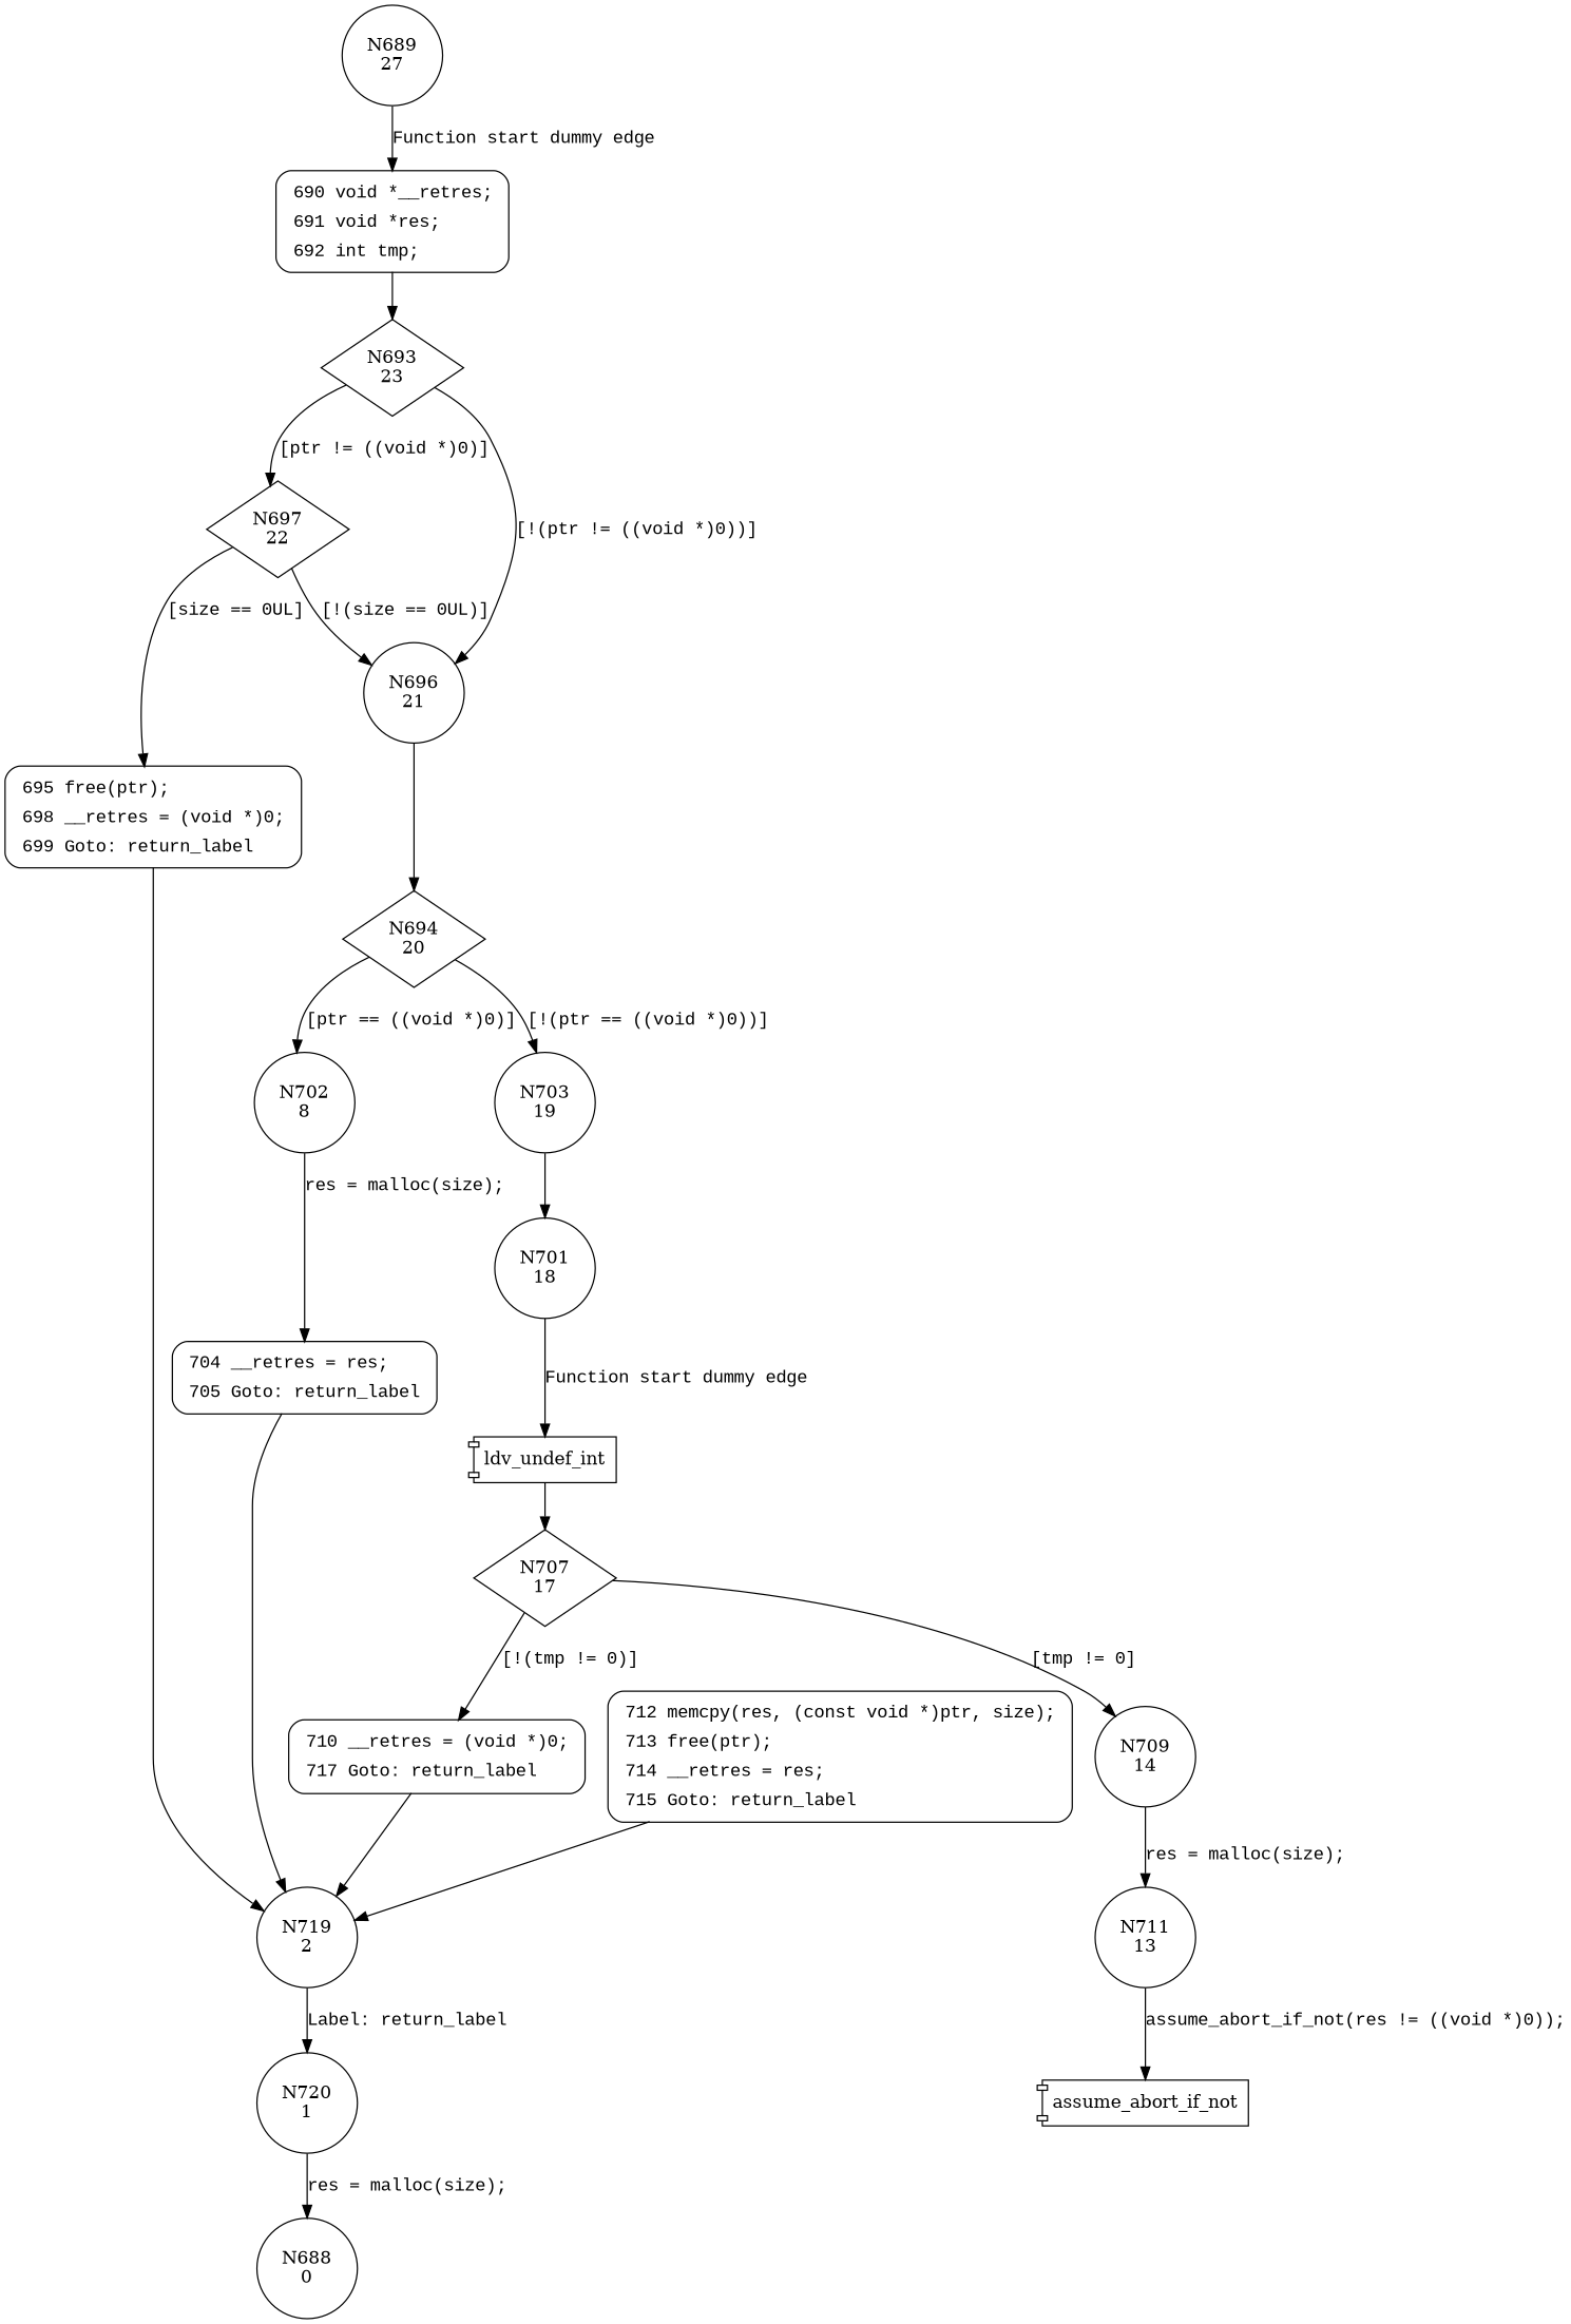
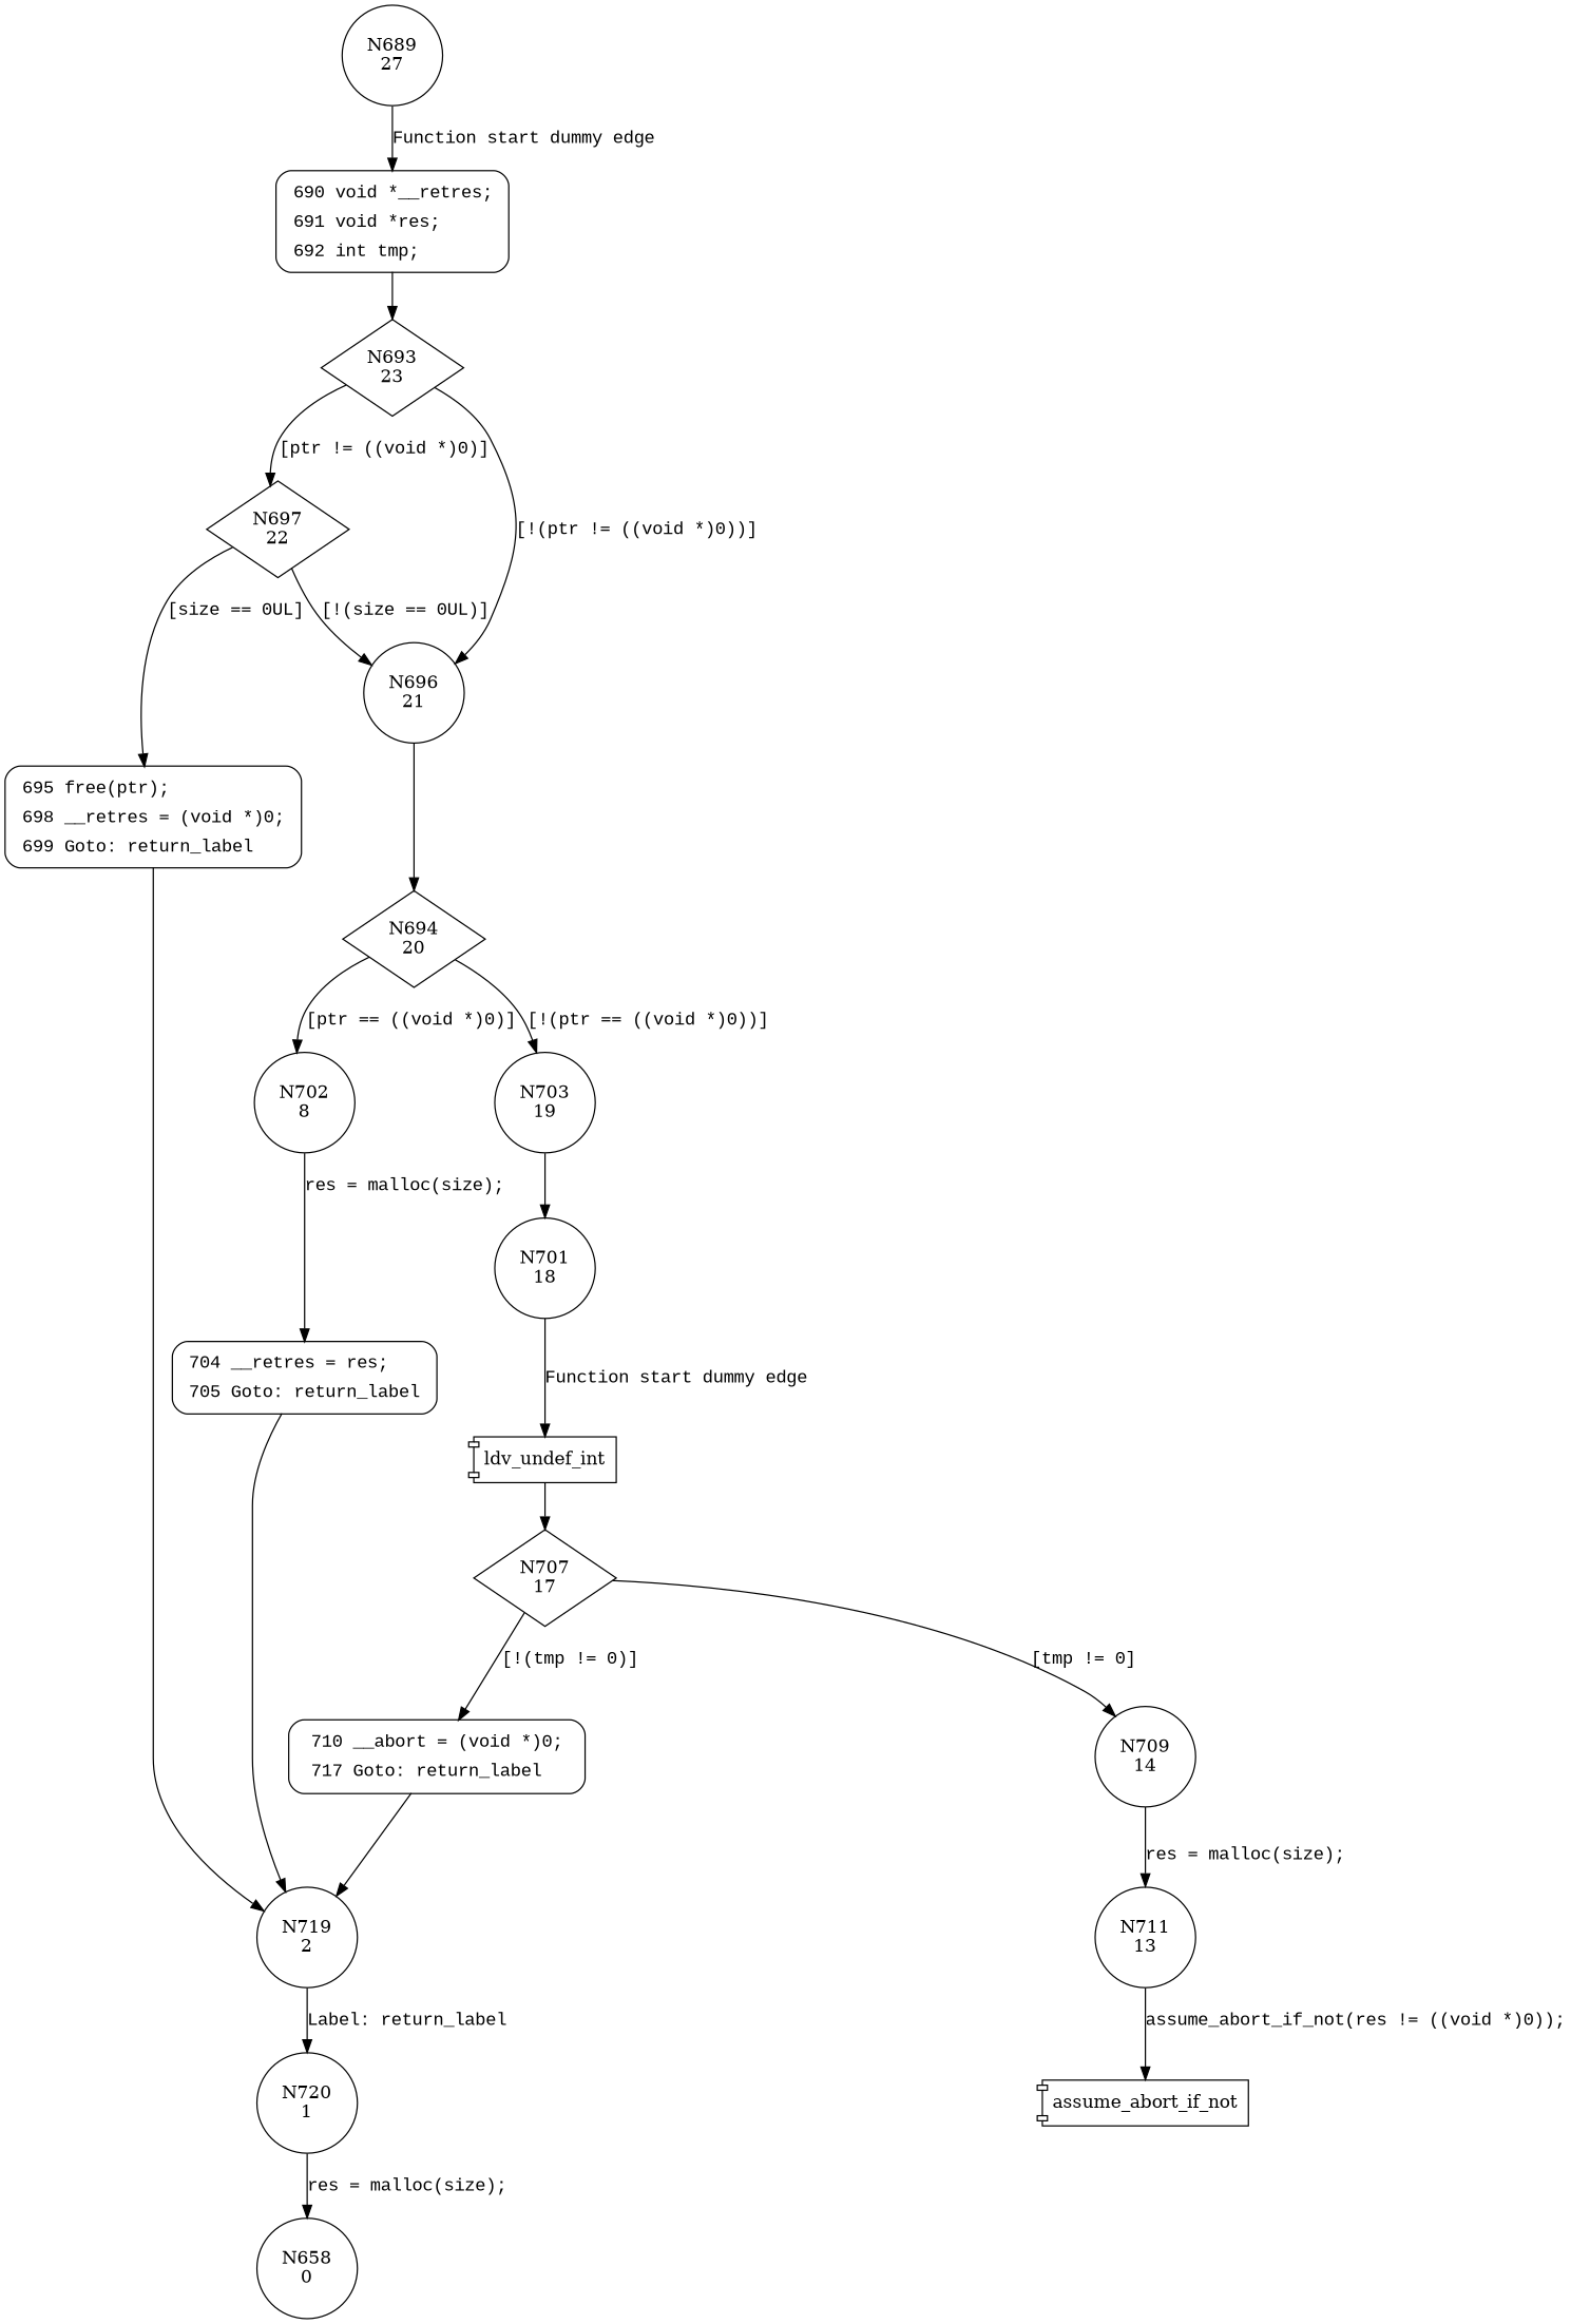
  digraph {
    node [shape=circle]
    edge [fontname="Courier New"]
    n1 [label="N689\n27"]
    n2 [fillcolor=white fontname="Courier New" label=<<table border="0" cellborder="0" cellpadding="3" bgcolor="white"><tr><td align="right">690</td><td align="left">void *__retres;</td></tr><tr><td align="right">691</td><td align="left">void *res;</td></tr><tr><td align="right">692</td><td align="left">int tmp;</td></tr></table>> penwidth=1 shape=Mrecord style="filled,bold"]
    n3 [label="N693\n23" shape=diamond]
    n4 [label="N697\n22" shape=diamond]
    n5 [label="N696\n21"]
    n6 [fillcolor=white fontname="Courier New" label=<<table border="0" cellborder="0" cellpadding="3" bgcolor="white"><tr><td align="right">695</td><td align="left">free(ptr);</td></tr><tr><td align="right">698</td><td align="left">__retres = (void *)0;</td></tr><tr><td align="right">699</td><td align="left">Goto: return_label</td></tr></table>> penwidth=1 shape=Mrecord style="filled,bold"]
    n7 [label="N694\n20" shape=diamond]
    n8 [label="N719\n2"]
    n9 [label="N702\n8"]
    n10 [label="N703\n19"]
    n11 [fillcolor=white fontname="Courier New" label=<<table border="0" cellborder="0" cellpadding="3" bgcolor="white"><tr><td align="right">704</td><td align="left">__retres = res;</td></tr><tr><td align="right">705</td><td align="left">Goto: return_label</td></tr></table>> penwidth=1 shape=Mrecord style="filled,bold"]
    n12 [label="N701\n18"]
    n13 [label=ldv_undef_int shape=component]
    n14 [label="N707\n17" shape=diamond]
    n15 [label="N709\n14"]
-   n16 [fillcolor=white fontname="Courier New" label=<<table border="0" cellborder="0" cellpadding="3" bgcolor="white"><tr><td align="right">710</td><td align="left">__retres = (void *)0;</td></tr><tr><td align="right">717</td><td align="left">Goto: return_label</td></tr></table>> penwidth=1 shape=Mrecord style="filled,bold"]
+   n16 [fillcolor=white fontname="Courier New" label=<<table border="0" cellborder="0" cellpadding="3" bgcolor="white"><tr><td align="right">710</td><td align="left">__abort = (void *)0;</td></tr><tr><td align="right">717</td><td align="left">Goto: return_label</td></tr></table>> penwidth=1 shape=Mrecord style="filled,bold"]
    n17 [label="N711\n13"]
    n18 [label=assume_abort_if_not shape=component]
    n19 [label="N720\n1"]
-   n20 [label="N688\n0"]
-   n21 [fillcolor=white fontname="Courier New" label=<<table border="0" cellborder="0" cellpadding="3" bgcolor="white"><tr><td align="right">712</td><td align="left">memcpy(res, (const void *)ptr, size);</td></tr><tr><td align="right">713</td><td align="left">free(ptr);</td></tr><tr><td align="right">714</td><td align="left">__retres = res;</td></tr><tr><td align="right">715</td><td align="left">Goto: return_label</td></tr></table>> penwidth=1 shape=Mrecord style="filled,bold"]
+   n20 [label="N658\n0"]
    n1 -> n2 [label="Function start dummy edge"]
    n2 -> n3 [fontname=""]
    n3 -> n4 [label="[ptr != ((void *)0)]"]
    n3 -> n5 [label="[!(ptr != ((void *)0))]"]
    n4 -> n5 [label="[!(size == 0UL)]"]
    n4 -> n6 [label="[size == 0UL]"]
    n5 -> n7
    n6 -> n8 [fontname=""]
    n7 -> n9 [label="[ptr == ((void *)0)]"]
    n7 -> n10 [label="[!(ptr == ((void *)0))]"]
    n8 -> n19 [label="Label: return_label"]
    n9 -> n11 [label="res = malloc(size);"]
    n10 -> n12
    n11 -> n8 [fontname=""]
    n12 -> n13 [label="Function start dummy edge"]
    n13 -> n14
    n14 -> n15 [label="[tmp != 0]"]
    n14 -> n16 [label="[!(tmp != 0)]"]
    n15 -> n17 [label="res = malloc(size);"]
    n16 -> n8 [fontname=""]
    n17 -> n18 [label="assume_abort_if_not(res != ((void *)0));"]
    n19 -> n20 [label="res = malloc(size);"]
-   n21 -> n8 [fontname=""]
  }
